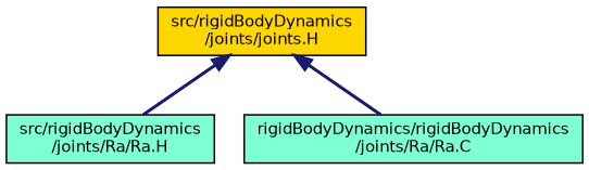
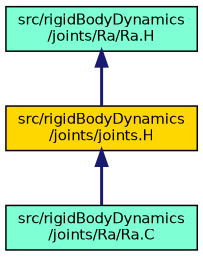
  digraph {
    node [color=black fillcolor=aquamarine fontname=Helvetica fontsize=10 shape=record style=filled]
    edge [color=midnightblue dir=back fontname=Helvetica fontsize=10 labelfontname=Helvetica labelfontsize=10 style=bold]
    n1 [fontcolor=black height=0.2 label="src/rigidBodyDynamics\l/joints/Ra/Ra.H" width=0.4]
    n2 [fillcolor=gold height=0.2 label="src/rigidBodyDynamics\l/joints/joints.H" width=0.4]
-   n3 [height=0.2 label="rigidBodyDynamics/rigidBodyDynamics\l/joints/Ra/Ra.C" width=0.4]
-   n2 -> n1
+   n3 [height=0.2 label="src/rigidBodyDynamics\l/joints/Ra/Ra.C" width=0.4]
+   n1 -> n2
    n2 -> n3
  }
